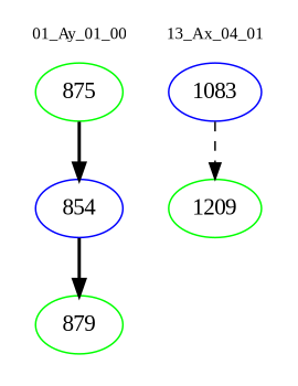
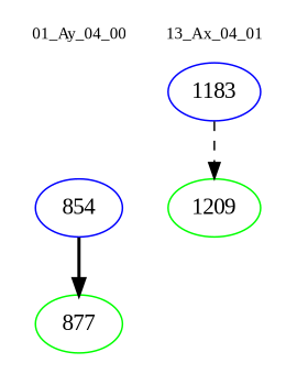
  digraph {
    fontname="Liberation Serif"
    node [color=green fontname="Liberation Serif"]
    edge [color=black fontname="Liberation Serif" style=bold]
-   n1 [label=875]
    n2 [color=blue label=854]
-   n3 [label=879]
-   n4 [color=blue label=1083]
+   n3 [label=877]
+   n4 [color=blue label=1183]
    n5 [label=1209]
    subgraph cluster_1 {
      color=white
      fontsize=10
-     label="01_Ay_01_00"
-     n1
+     label="01_Ay_04_00"
      n2
      n3
    }
    subgraph cluster_2 {
      color=white
      fontsize=10
      label="13_Ax_04_01"
      n4
      n5
    }
-   n1 -> n2
    n2 -> n3
    n4 -> n5 [style=dashed]
  }
